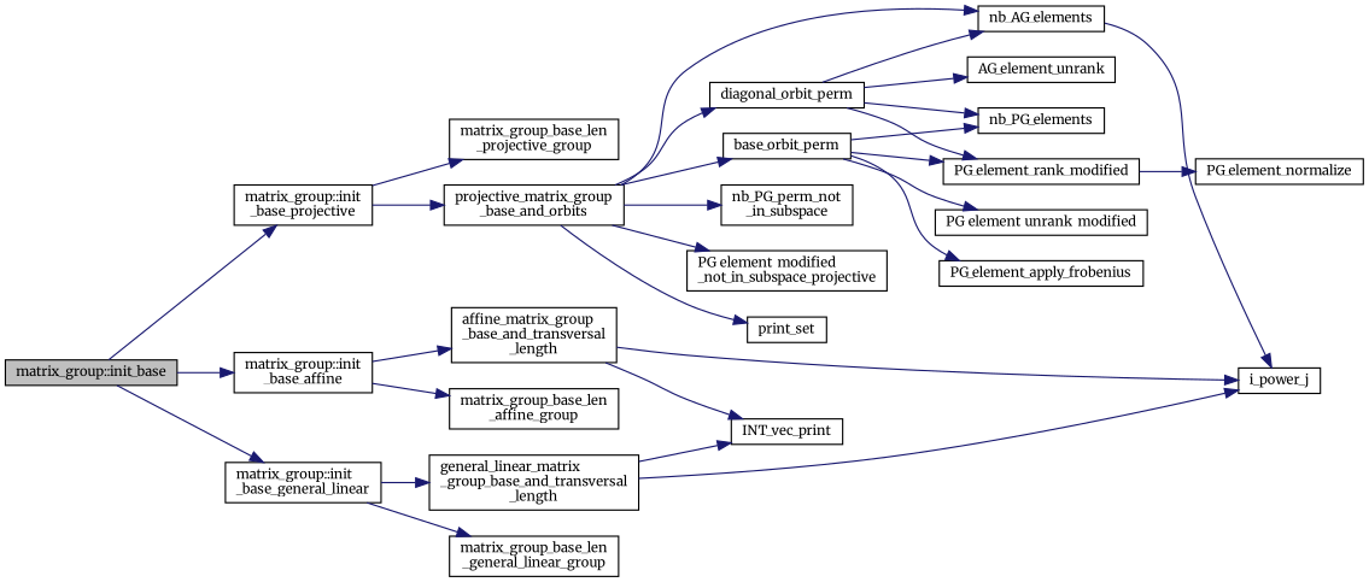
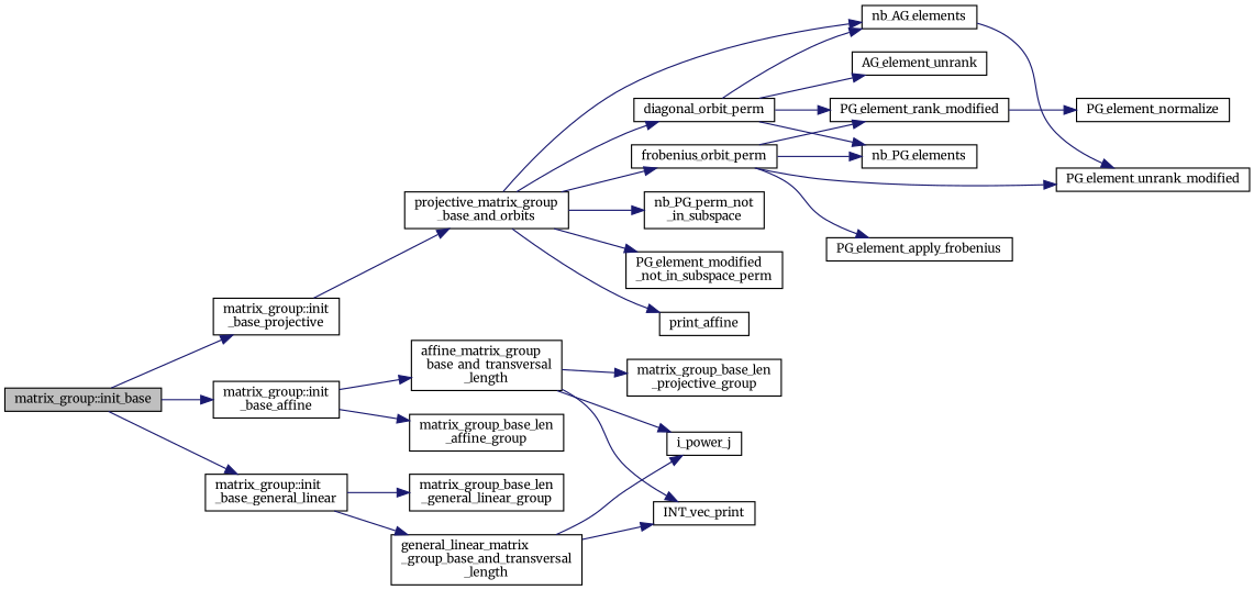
  digraph {
    fontname=Merriweather
    rankdir=LR
    node [color=black fillcolor=white fontname=Merriweather fontsize=10 shape=record style=filled]
    edge [color=midnightblue fontname=Merriweather fontsize=10 labelfontname=Helvetica labelfontsize=10 style=solid]
    n1 [fillcolor=grey75 fontcolor=black height=0.2 label="matrix_group::init_base" width=0.4]
    n2 [height=0.2 label="matrix_group::init\l_base_projective" width=0.4]
    n3 [height=0.2 label="matrix_group::init\l_base_affine" width=0.4]
    n4 [height=0.2 label="matrix_group::init\l_base_general_linear" width=0.4]
    n5 [height=0.2 label="matrix_group_base_len\l_projective_group" width=0.4]
    n6 [height=0.2 label="projective_matrix_group\l_base_and_orbits" width=0.4]
    n7 [height=0.2 label="matrix_group_base_len\l_affine_group" width=0.4]
    n8 [height=0.2 label="affine_matrix_group\l_base_and_transversal\l_length" width=0.4]
    n9 [height=0.2 label="matrix_group_base_len\l_general_linear_group" width=0.4]
    n10 [height=0.2 label="general_linear_matrix\l_group_base_and_transversal\l_length" width=0.4]
    n11 [height=0.2 label="nb_PG_perm_not\l_in_subspace" width=0.4]
-   n12 [height=0.2 label="PG_element_modified\l_not_in_subspace_projective" width=0.4]
-   n13 [height=0.2 label=print_set width=0.4]
+   n12 [height=0.2 label="PG_element_modified\l_not_in_subspace_perm" width=0.4]
+   n13 [height=0.2 label=print_affine width=0.4]
    n14 [height=0.2 label=nb_AG_elements width=0.4]
    n15 [height=0.2 label=diagonal_orbit_perm width=0.4]
-   n16 [height=0.2 label=base_orbit_perm width=0.4]
+   n16 [height=0.2 label=frobenius_orbit_perm width=0.4]
    n17 [height=0.2 label=i_power_j width=0.4]
    n18 [height=0.2 label=nb_PG_elements width=0.4]
    n19 [height=0.2 label=AG_element_unrank width=0.4]
    n20 [height=0.2 label=PG_element_rank_modified width=0.4]
    n21 [height=0.2 label=PG_element_unrank_modified width=0.4]
    n22 [height=0.2 label=PG_element_apply_frobenius width=0.4]
    n23 [height=0.2 label=INT_vec_print width=0.4]
    n24 [height=0.2 label=PG_element_normalize width=0.4]
    n1 -> n2
    n1 -> n3
    n1 -> n4
-   n2 -> n5
+   n8 -> n5
    n2 -> n6
    n3 -> n7
    n3 -> n8
    n4 -> n9
    n4 -> n10
    n6 -> n11
    n6 -> n12
    n6 -> n13
    n6 -> n14
    n6 -> n15
    n6 -> n16
    n8 -> n17
    n8 -> n23
    n10 -> n17
    n10 -> n23
-   n14 -> n17
+   n14 -> n21
    n15 -> n14
    n15 -> n18
    n15 -> n19
    n15 -> n20
    n16 -> n18
    n16 -> n20
    n16 -> n21
    n16 -> n22
    n20 -> n24
  }
